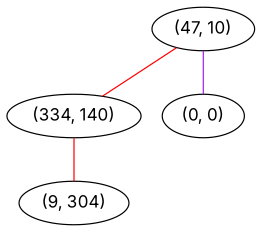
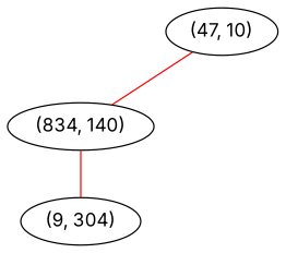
  graph {
    fontname=Inter
    node [fontname=Inter]
    edge [color=red fontname=Inter weight=1]
    n1 [label="(47, 10)"]
-   "(334, 140)"
-   "(0, 0)"
+   "(334, 140)" [label="(834, 140)"]
    "(9, 304)"
    n1 -- "(334, 140)"
-   n1 -- "(0, 0)" [color=purple weight=4]
    "(334, 140)" -- "(9, 304)"
  }
